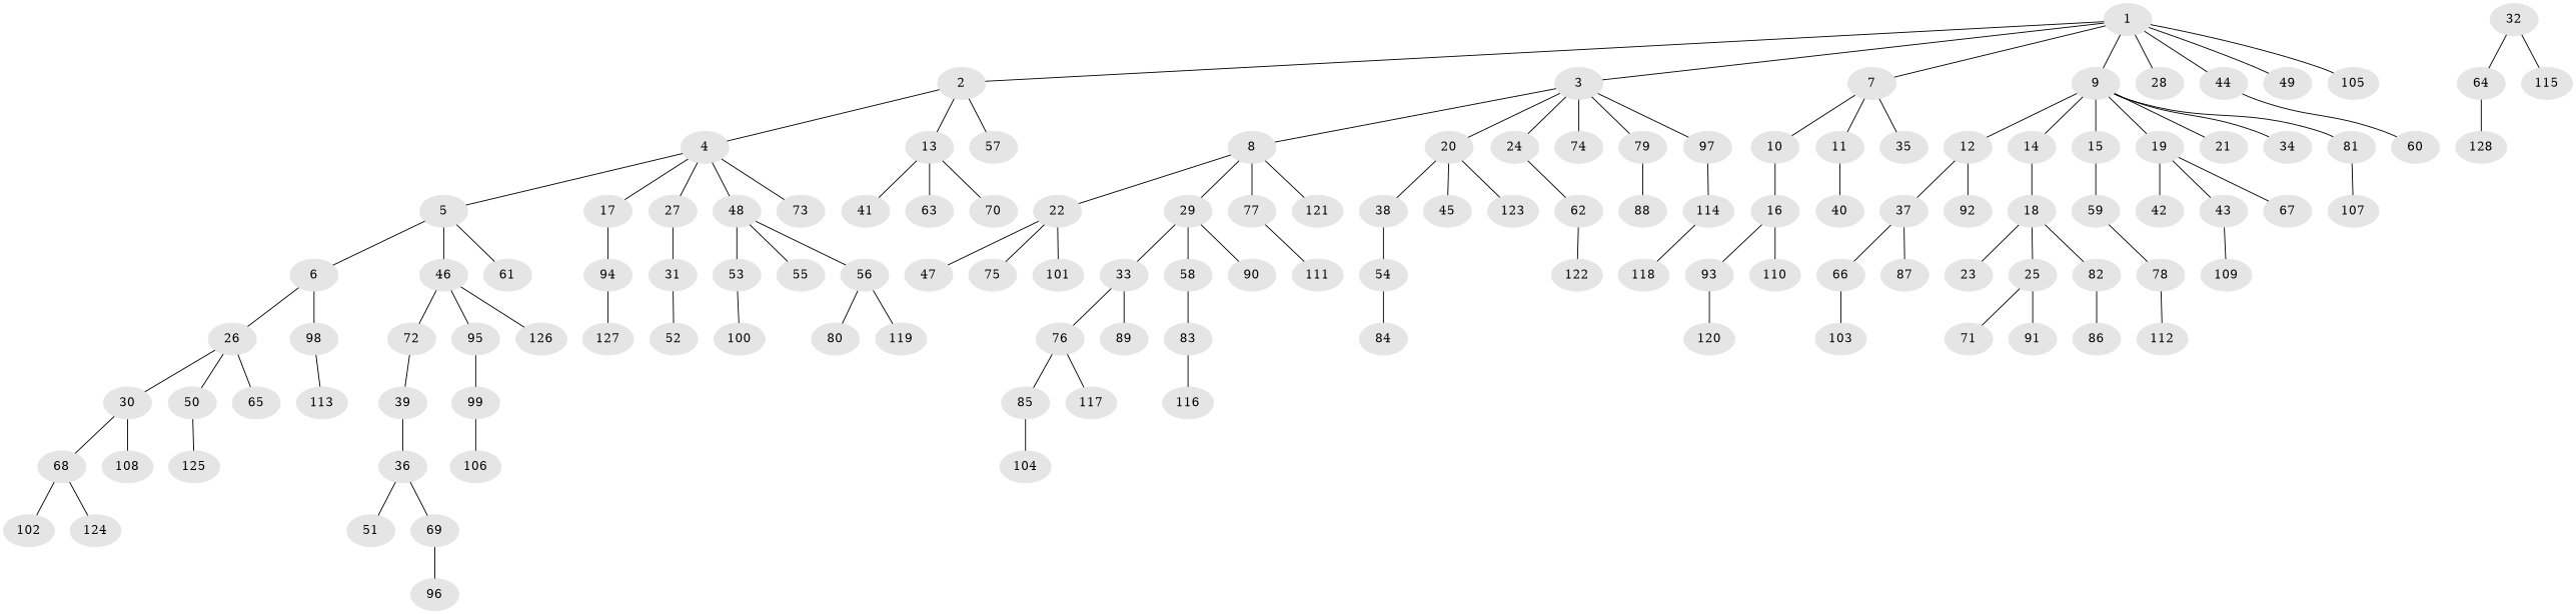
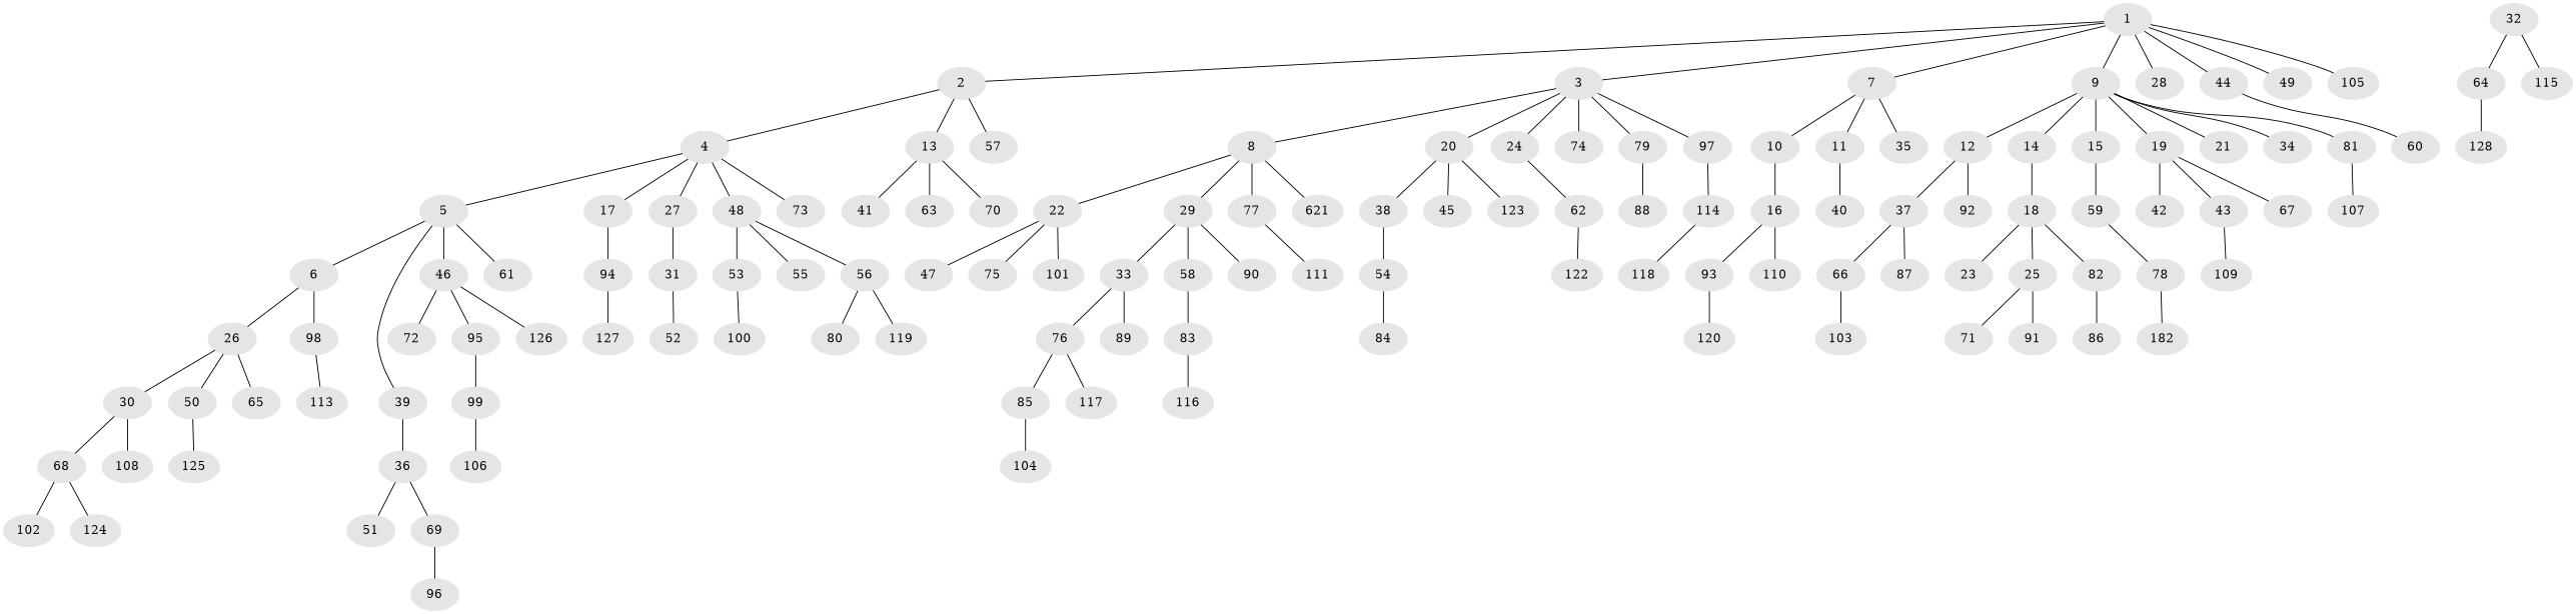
  graph {
    node [color=gray90 style=filled]
    1
    2
    3
    7
    9
    28
    44
    49
    105
    4
    13
    57
    8
    20
    24
    74
    79
    97
    10
    11
    35
    12
    14
    15
    19
    21
    34
    81
    60
    5
    17
    27
    48
    73
    41
    63
    70
    22
    29
    77
-   121
+   121 [label=621]
    38
    45
    123
    62
    88
    114
    6
    39
    46
    61
    94
    31
    53
    55
    56
    26
    98
    36
    72
    95
    126
    30
    50
    65
    51
    69
    113
    16
    40
    47
    75
    101
    33
    58
    90
    111
    37
    92
    18
    59
    42
    43
    67
    107
    93
    110
    66
    87
    23
    25
    82
    78
    120
    127
    71
    91
    86
    109
    54
    32
    64
    115
    122
    68
    108
    125
    52
    76
    89
    83
    102
    124
    128
    85
    117
    96
    103
    84
    99
    100
    80
    119
    116
-   112
+   112 [label=182]
    104
    106
    118
    1 -- 2
    1 -- 3
    1 -- 7
    1 -- 9
    1 -- 28
    1 -- 44
    1 -- 49
    1 -- 105
    2 -- 4
    2 -- 13
    2 -- 57
    3 -- 8
    3 -- 20
    3 -- 24
    3 -- 74
    3 -- 79
    3 -- 97
    7 -- 10
    7 -- 11
    7 -- 35
    9 -- 12
    9 -- 14
    9 -- 15
    9 -- 19
    9 -- 21
    9 -- 34
    9 -- 81
    44 -- 60
    4 -- 5
    4 -- 17
    4 -- 27
    4 -- 48
    4 -- 73
    13 -- 41
    13 -- 63
    13 -- 70
    8 -- 22
    8 -- 29
    8 -- 77
    8 -- 121
    20 -- 38
    20 -- 45
    20 -- 123
    24 -- 62
    79 -- 88
    97 -- 114
    10 -- 16
    11 -- 40
    12 -- 37
    12 -- 92
    14 -- 18
    15 -- 59
    19 -- 42
    19 -- 43
    19 -- 67
    81 -- 107
    5 -- 6
-   72 -- 39
+   5 -- 39
    5 -- 46
    5 -- 61
    17 -- 94
    27 -- 31
    48 -- 53
    48 -- 55
    48 -- 56
    22 -- 47
    22 -- 75
    22 -- 101
    29 -- 33
    29 -- 58
    29 -- 90
    77 -- 111
    38 -- 54
    62 -- 122
    114 -- 118
    6 -- 26
    6 -- 98
    39 -- 36
    46 -- 72
    46 -- 95
    46 -- 126
    94 -- 127
    31 -- 52
    53 -- 100
    56 -- 80
    56 -- 119
    26 -- 30
    26 -- 50
    26 -- 65
    98 -- 113
    36 -- 51
    36 -- 69
    95 -- 99
    30 -- 68
    30 -- 108
    50 -- 125
    69 -- 96
    16 -- 93
    16 -- 110
    33 -- 76
    33 -- 89
    58 -- 83
    37 -- 66
    37 -- 87
    18 -- 23
    18 -- 25
    18 -- 82
    59 -- 78
    43 -- 109
    93 -- 120
    66 -- 103
    25 -- 71
    25 -- 91
    82 -- 86
    78 -- 112
    54 -- 84
    32 -- 64
    32 -- 115
    64 -- 128
    68 -- 102
    68 -- 124
    76 -- 85
    76 -- 117
    83 -- 116
    85 -- 104
    99 -- 106
  }
